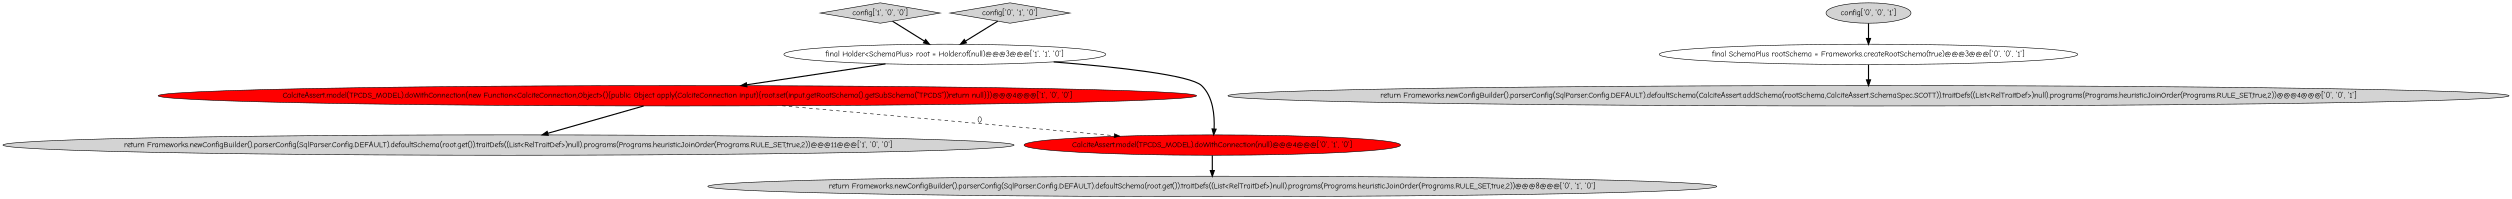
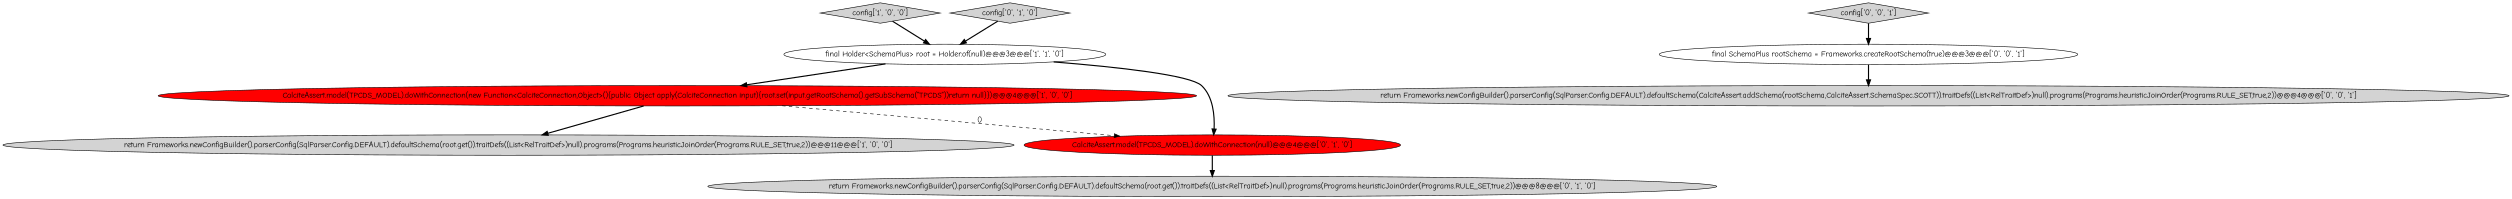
  digraph {
    fontname="Comic Neue"
    node [fillcolor=lightgray shape=ellipse style=filled fontname="Comic Neue"]
    edge [style=bold fontname="Comic Neue"]
    n1 [fillcolor=red label="CalciteAssert.model(TPCDS_MODEL).doWithConnection(new Function<CalciteConnection,Object>(){public Object apply(CalciteConnection input){root.set(input.getRootSchema().getSubSchema(\"TPCDS\"))return null}})@@@4@@@['1', '0', '0']"]
    n2 [fillcolor=red label="CalciteAssert.model(TPCDS_MODEL).doWithConnection(null)@@@4@@@['0', '1', '0']"]
    n3 [label="return Frameworks.newConfigBuilder().parserConfig(SqlParser.Config.DEFAULT).defaultSchema(root.get()).traitDefs((List<RelTraitDef>)null).programs(Programs.heuristicJoinOrder(Programs.RULE_SET,true,2))@@@11@@@['1', '0', '0']"]
-   n4 [label="config['0', '0', '1']"]
+   n4 [label="config['0', '0', '1']" shape=diamond]
    n5 [fillcolor=white label="final SchemaPlus rootSchema = Frameworks.createRootSchema(true)@@@3@@@['0', '0', '1']"]
    n6 [label="return Frameworks.newConfigBuilder().parserConfig(SqlParser.Config.DEFAULT).defaultSchema(root.get()).traitDefs((List<RelTraitDef>)null).programs(Programs.heuristicJoinOrder(Programs.RULE_SET,true,2))@@@8@@@['0', '1', '0']"]
    n7 [label="config['1', '0', '0']" shape=diamond]
    n8 [fillcolor=white label="final Holder<SchemaPlus> root = Holder.of(null)@@@3@@@['1', '1', '0']"]
    n9 [label="return Frameworks.newConfigBuilder().parserConfig(SqlParser.Config.DEFAULT).defaultSchema(CalciteAssert.addSchema(rootSchema,CalciteAssert.SchemaSpec.SCOTT)).traitDefs((List<RelTraitDef>)null).programs(Programs.heuristicJoinOrder(Programs.RULE_SET,true,2))@@@4@@@['0', '0', '1']"]
    n10 [label="config['0', '1', '0']" shape=diamond]
    n1 -> n2 [label=0 style=dashed]
    n1 -> n3
    n2 -> n6
    n4 -> n5
    n5 -> n9
    n7 -> n8
    n8 -> n1
    n8 -> n2
    n10 -> n8
  }
